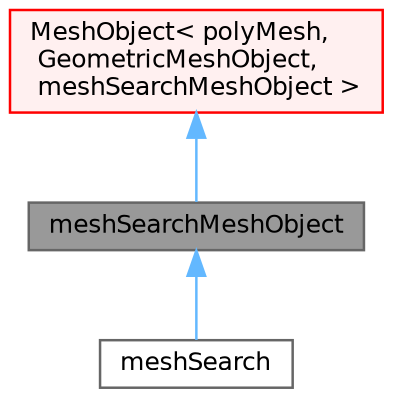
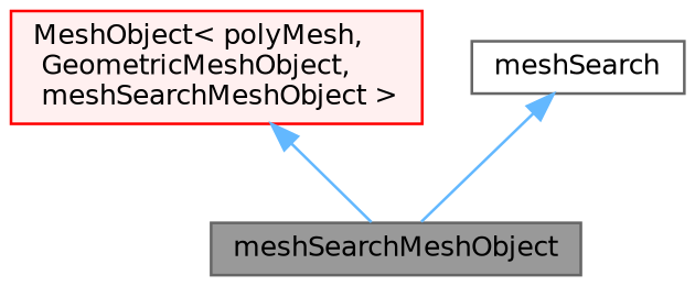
  digraph {
    node [color=gray40 fontname=Helvetica fontsize=10 shape=box style=filled]
    edge [color=steelblue1 dir=back fontname=Helvetica fontsize=10 labelfontname=Helvetica labelfontsize=10 style=solid]
    n1 [fillcolor=grey60 fontcolor=black height=0.2 label=meshSearchMeshObject width=0.4]
    n2 [color=red fillcolor="#FFF0F0" height=0.2 label="MeshObject\< polyMesh,\l GeometricMeshObject,\l meshSearchMeshObject \>" width=0.4]
    n3 [fillcolor=white height=0.2 label=meshSearch width=0.4]
    n2 -> n1
-   n1 -> n3
+   n3 -> n1
  }
